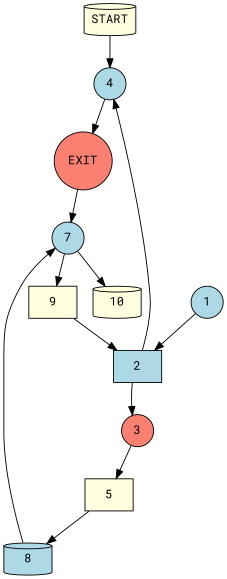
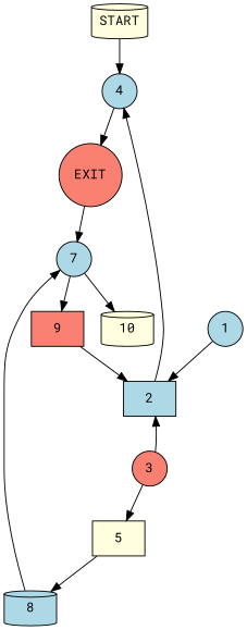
  digraph {
    fontname="Roboto Mono"
    node [fillcolor=lightblue fontname="Roboto Mono" shape=circle style=filled]
    edge [fontname="Roboto Mono"]
    n1 [fillcolor=lightyellow label=START shape=cylinder]
    4
    2 [shape=box]
    1
    n5 [fillcolor=salmon label=EXIT]
    7
    3 [fillcolor=salmon]
    5 [fillcolor=lightyellow shape=box]
    8 [shape=cylinder]
-   9 [fillcolor=lightyellow shape=box]
+   9 [fillcolor=salmon shape=box]
    10 [fillcolor=lightyellow shape=cylinder]
    n1 -> 4
    4 -> n5
    2 -> 4
-   2 -> 3
+   3 -> 2
    1 -> 2
    n5 -> 7
    7 -> 9
    7 -> 10
    3 -> 5
    5 -> 8
    8 -> 7
    9 -> 2
  }
